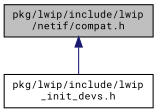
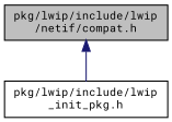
  digraph {
    fontname="Roboto Mono"
    node [color=black fontname="Roboto Mono" fontsize=10 shape=record style=filled]
    n1 [fillcolor=grey75 fontcolor=black height=0.2 label="pkg/lwip/include/lwip\l/netif/compat.h" width=0.4]
-   n2 [fillcolor=white height=0.2 label="pkg/lwip/include/lwip\l_init_devs.h" width=0.4]
+   n2 [fillcolor=white height=0.2 label="pkg/lwip/include/lwip\l_init_pkg.h" width=0.4]
    n1 -> n2 [color=midnightblue dir=back fontname="Roboto Mono" fontsize=10 labelfontname=Helvetica labelfontsize=10 style=solid]
  }
